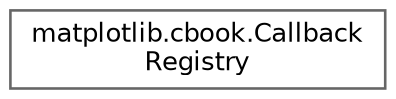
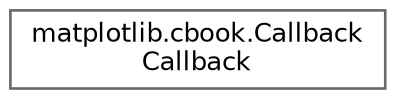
  digraph {
    rankdir=LR
-   n1 [color=grey40 fillcolor=white fontname=Helvetica fontsize=10 height=0.2 label="matplotlib.cbook.Callback\lRegistry" shape=box style=filled width=0.4]
+   n1 [color=grey40 fillcolor=white fontname=Helvetica fontsize=10 height=0.2 label="matplotlib.cbook.Callback\lCallback" shape=box style=filled width=0.4]
  }
